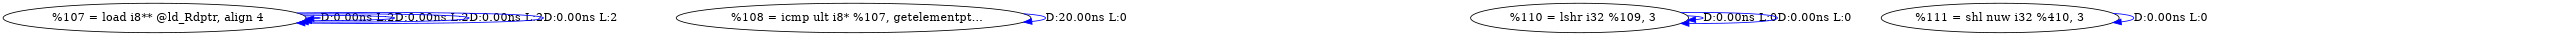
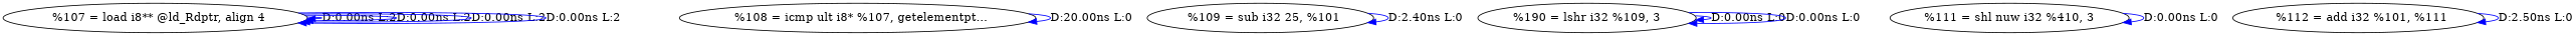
  digraph {
    edge [color=blue]
    n1 [label="  %107 = load i8** @ld_Rdptr, align 4"]
    n2 [label="  %108 = icmp ult i8* %107, getelementpt..."]
-   n4 [label="  %110 = lshr i32 %109, 3"]
+   n3 [label="  %109 = sub i32 25, %101"]
+   n4 [label="%190 = lshr i32 %109, 3"]
    n5 [label="%111 = shl nuw i32 %410, 3"]
+   n6 [label="  %112 = add i32 %101, %111"]
    n1 -> n1 [label="D:0.00ns L:2"]
    n1 -> n1 [label="D:0.00ns L:2"]
    n1 -> n1 [label="D:0.00ns L:2"]
    n1 -> n1 [label="D:0.00ns L:2"]
    n2 -> n2 [label="D:20.00ns L:0"]
+   n3 -> n3 [label="D:2.40ns L:0"]
    n4 -> n4 [label="D:0.00ns L:0"]
    n4 -> n4 [label="D:0.00ns L:0"]
    n5 -> n5 [label="D:0.00ns L:0"]
+   n6 -> n6 [label="D:2.50ns L:0"]
  }
